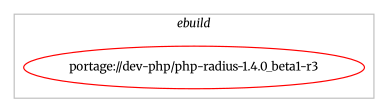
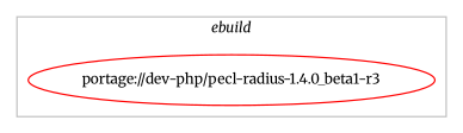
  digraph {
    compound=true
    concentrate=true
    fontname=Merriweather
    fontsize=10
    newrank=true
    rankdir=LR
    ranksep=1.5
-   n1 [color=red fontname=Merriweather fontsize=10 label="portage://dev-php/php-radius-1.4.0_beta1-r3" width=4]
+   n1 [color=red fontname=Merriweather fontsize=10 label="portage://dev-php/pecl-radius-1.4.0_beta1-r3" width=4]
    subgraph cluster_1 {
      color=gray
      label=<<i>ebuild</i>>
      n1
    }
    subgraph cluster_2 {
      color=gray
      label=<<i>dependencies</i>>
      subgraph cluster_3 {
        color=gray
        fillcolor="#eeeeee"
        label=<<i>compile</i>>
        style=filled
      }
      subgraph cluster_4 {
        color=gray
        fillcolor="#eeeeee"
        label=<<i>compile and run</i>>
        style=filled
      }
      subgraph cluster_5 {
        color=gray
        fillcolor="#eeeeee"
        label=<<i>run</i>>
        style=filled
      }
    }
    subgraph cluster_6 {
      color=gray
      label=<<i>candidates</i>>
      rank=same
    }
  }
